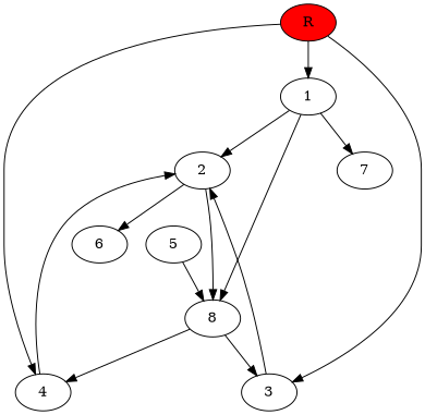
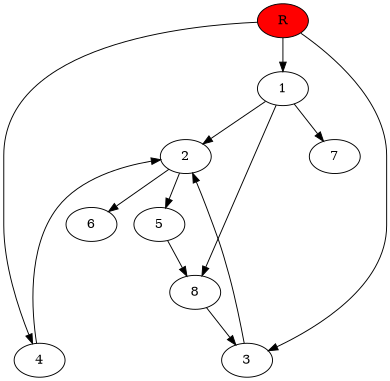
  digraph {
    1
    2
    7
    8
    5
    6
    3
    4
    R [fillcolor="#ff0000" style=filled]
    1 -> 2
    1 -> 7
    1 -> 8
-   2 -> 8
+   2 -> 5
    2 -> 6
    8 -> 3
-   8 -> 4
    5 -> 8
    3 -> 2
    4 -> 2
    R -> 1
    R -> 3
    R -> 4
  }
